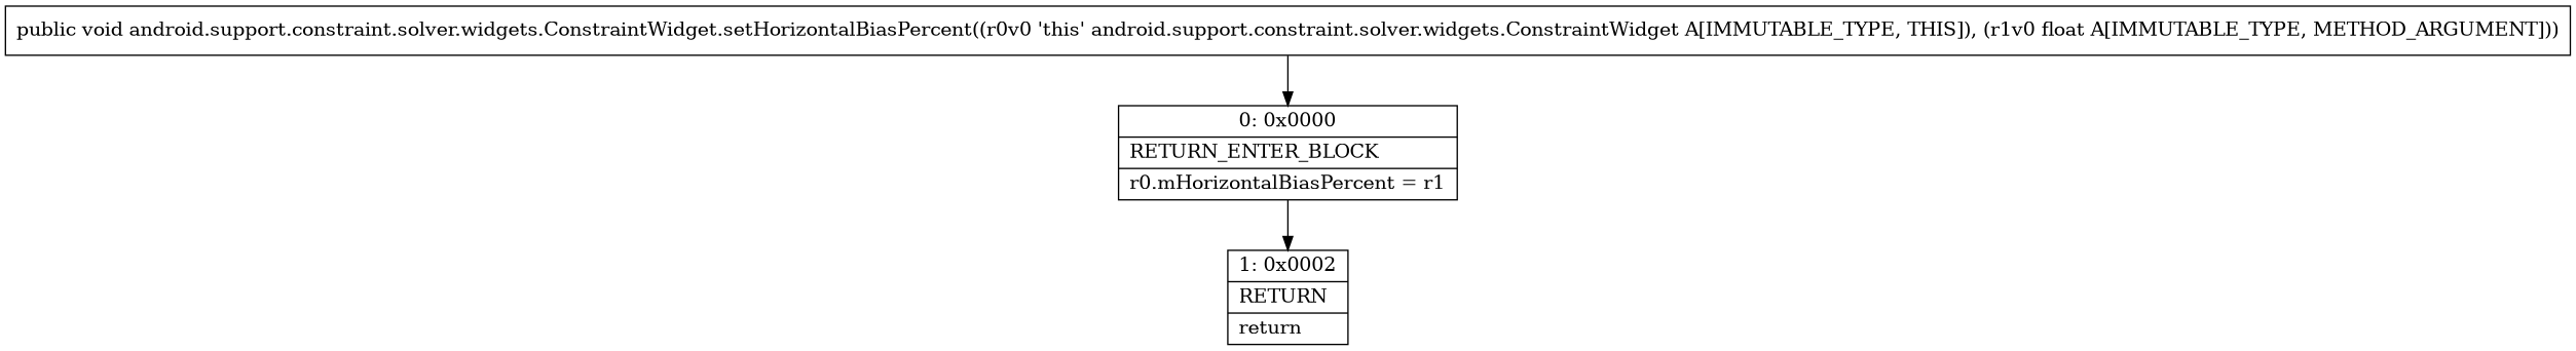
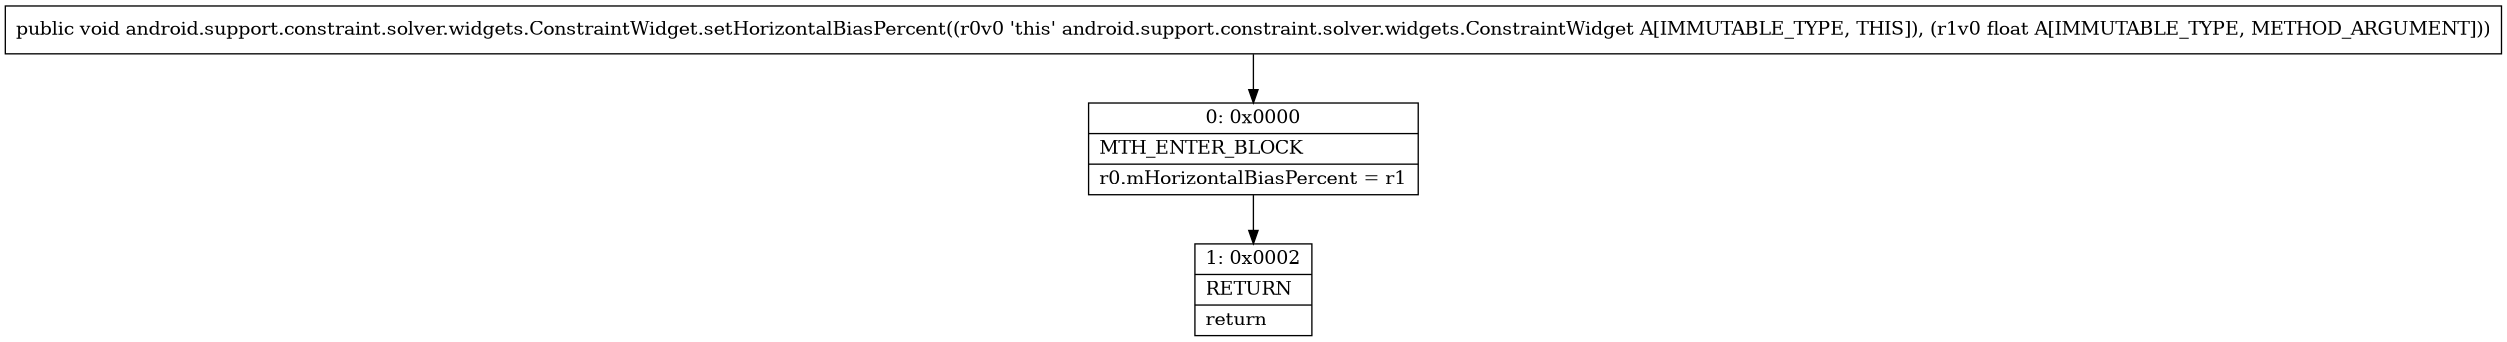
  digraph {
    node [shape=record]
-   n1 [label="{0\:\ 0x0000|RETURN_ENTER_BLOCK\l|r0.mHorizontalBiasPercent = r1\l}"]
+   n1 [label="{0\:\ 0x0000|MTH_ENTER_BLOCK\l|r0.mHorizontalBiasPercent = r1\l}"]
    n2 [label="{1\:\ 0x0002|RETURN\l|return\l}"]
    n3 [label="{public void android.support.constraint.solver.widgets.ConstraintWidget.setHorizontalBiasPercent((r0v0 'this' android.support.constraint.solver.widgets.ConstraintWidget A[IMMUTABLE_TYPE, THIS]), (r1v0 float A[IMMUTABLE_TYPE, METHOD_ARGUMENT])) }"]
    n1 -> n2
    n3 -> n1
  }
